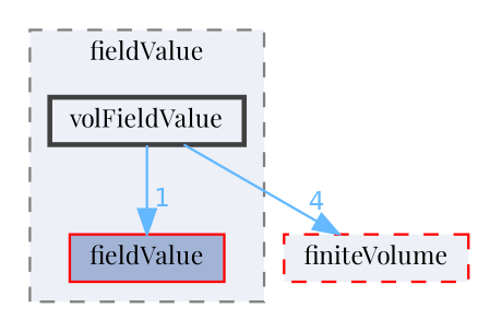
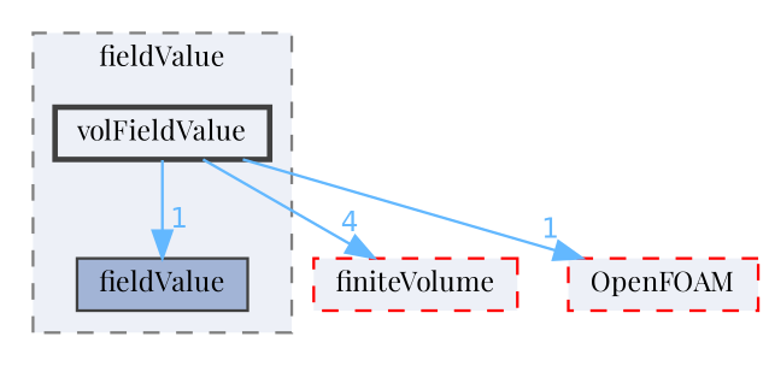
  digraph {
    compound=true
    fontname="Playfair Display"
    node [color=grey25 fillcolor="#edf0f7" fontname="Playfair Display" fontsize=10 shape=box style="filled,dashed"]
    edge [color=steelblue1 fontcolor=steelblue1 fontname="Playfair Display" fontsize=10 headlabel=1 labeldistance=1.5 labelfontname=Helvetica labelfontsize=10]
-   n1 [color=red fillcolor="#a2b4d6" height=0.2 label=fieldValue style=filled width=0.4]
+   n1 [fillcolor="#a2b4d6" height=0.2 label=fieldValue style=filled width=0.4]
    n2 [height=0.2 label=volFieldValue style="filled,bold" width=0.4]
    n3 [color=red height=0.2 label=finiteVolume width=0.4]
+   n4 [color=red height=0.2 label=OpenFOAM width=0.4]
    subgraph cluster_1 {
      bgcolor="#edf0f7"
      fontsize=10
      label=fieldValue
      pencolor=grey50
      style="filled,dashed"
      n1
      n2
    }
    n2 -> n1
    n2 -> n3 [headlabel=4]
+   n2 -> n4
  }
